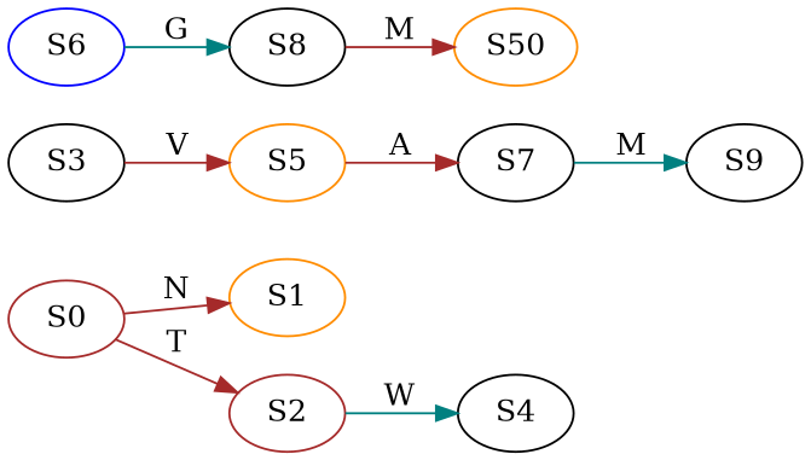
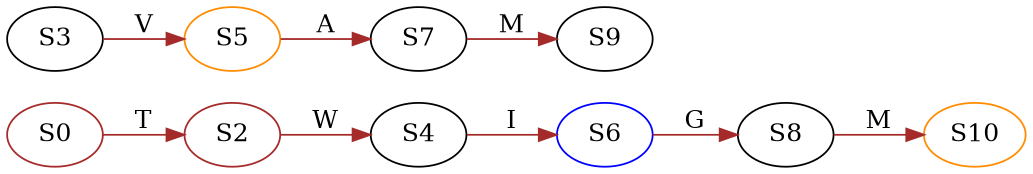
  strict digraph {
    rankdir=LR
    node [color=black]
    edge [color=brown]
    S0 [color=brown]
-   S1 [color=darkorange]
    S2 [color=brown]
    S4
    S5 [color=darkorange]
    S3
    S6 [color=blue]
    S7
    S8
    S9
-   S10 [color=darkorange label=S50]
-   S0 -> S1 [label=N]
+   S10 [color=darkorange]
    S0 -> S2 [label=T]
-   S2 -> S4 [color=teal label=W]
+   S2 -> S4 [label=W]
+   S4 -> S6 [label=I]
    S5 -> S7 [label=A]
    S3 -> S5 [label=V]
-   S6 -> S8 [color=teal label=G]
-   S7 -> S9 [color=teal label=M]
+   S6 -> S8 [label=G]
+   S7 -> S9 [label=M]
    S8 -> S10 [label=M]
  }
